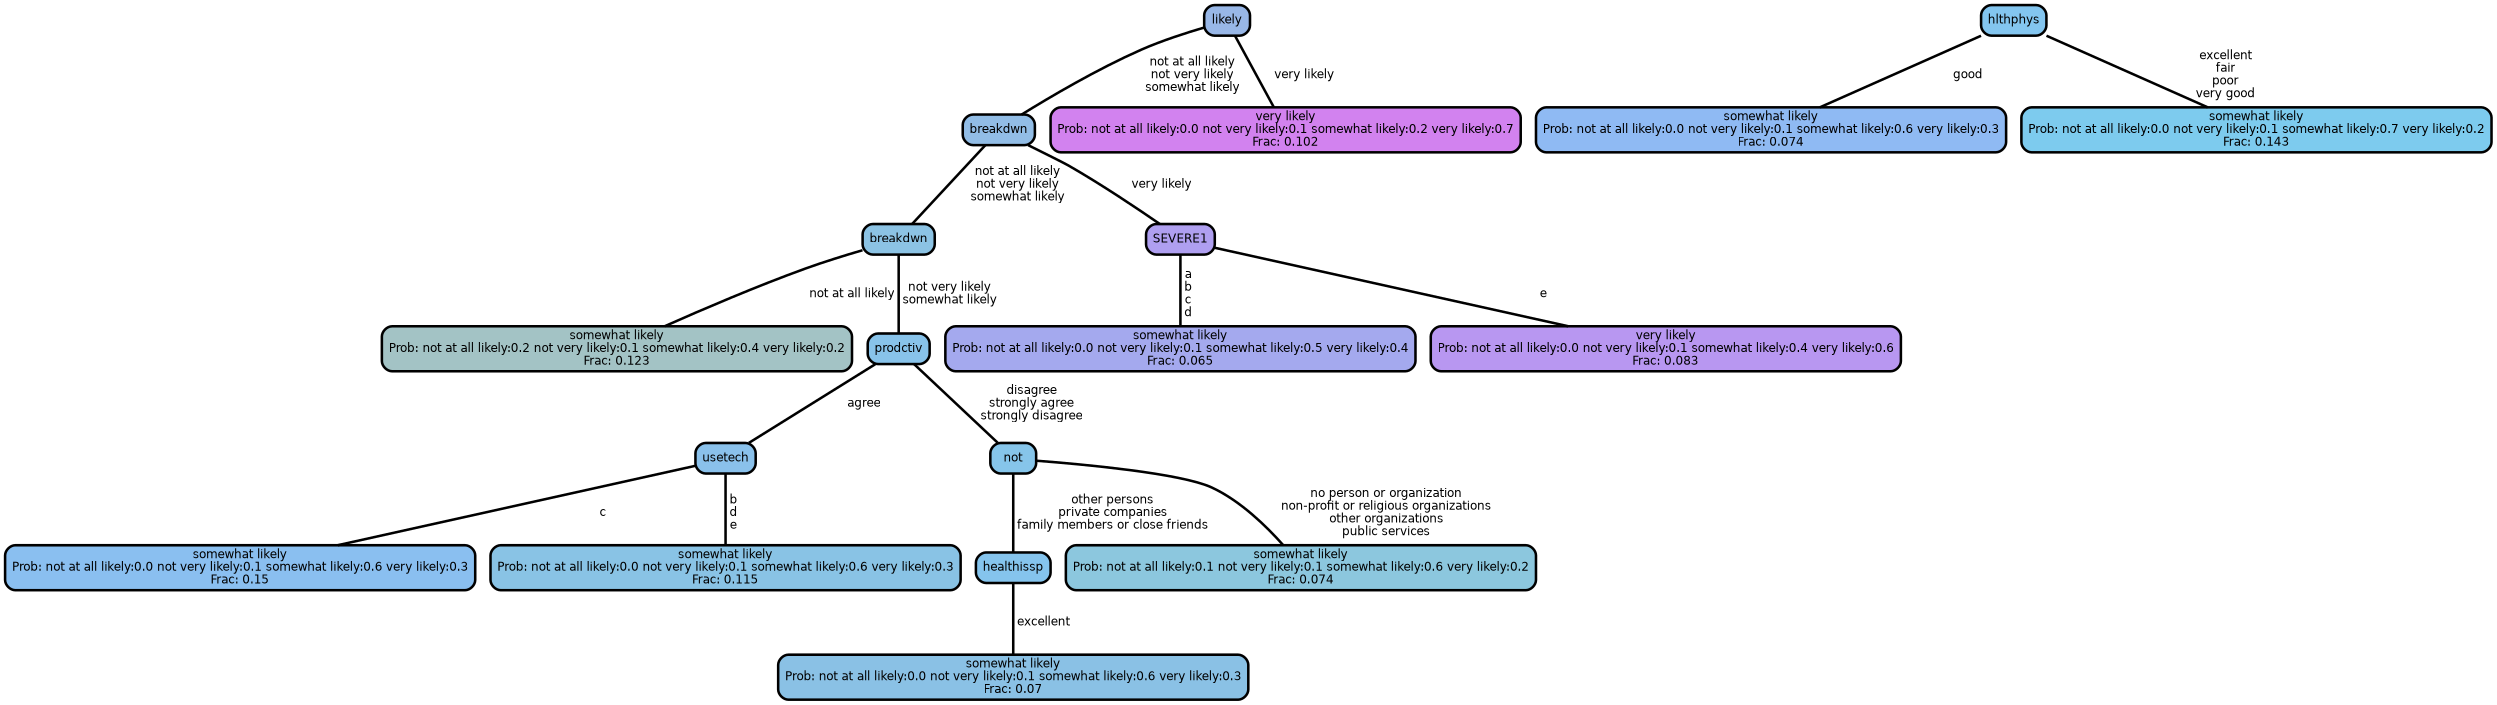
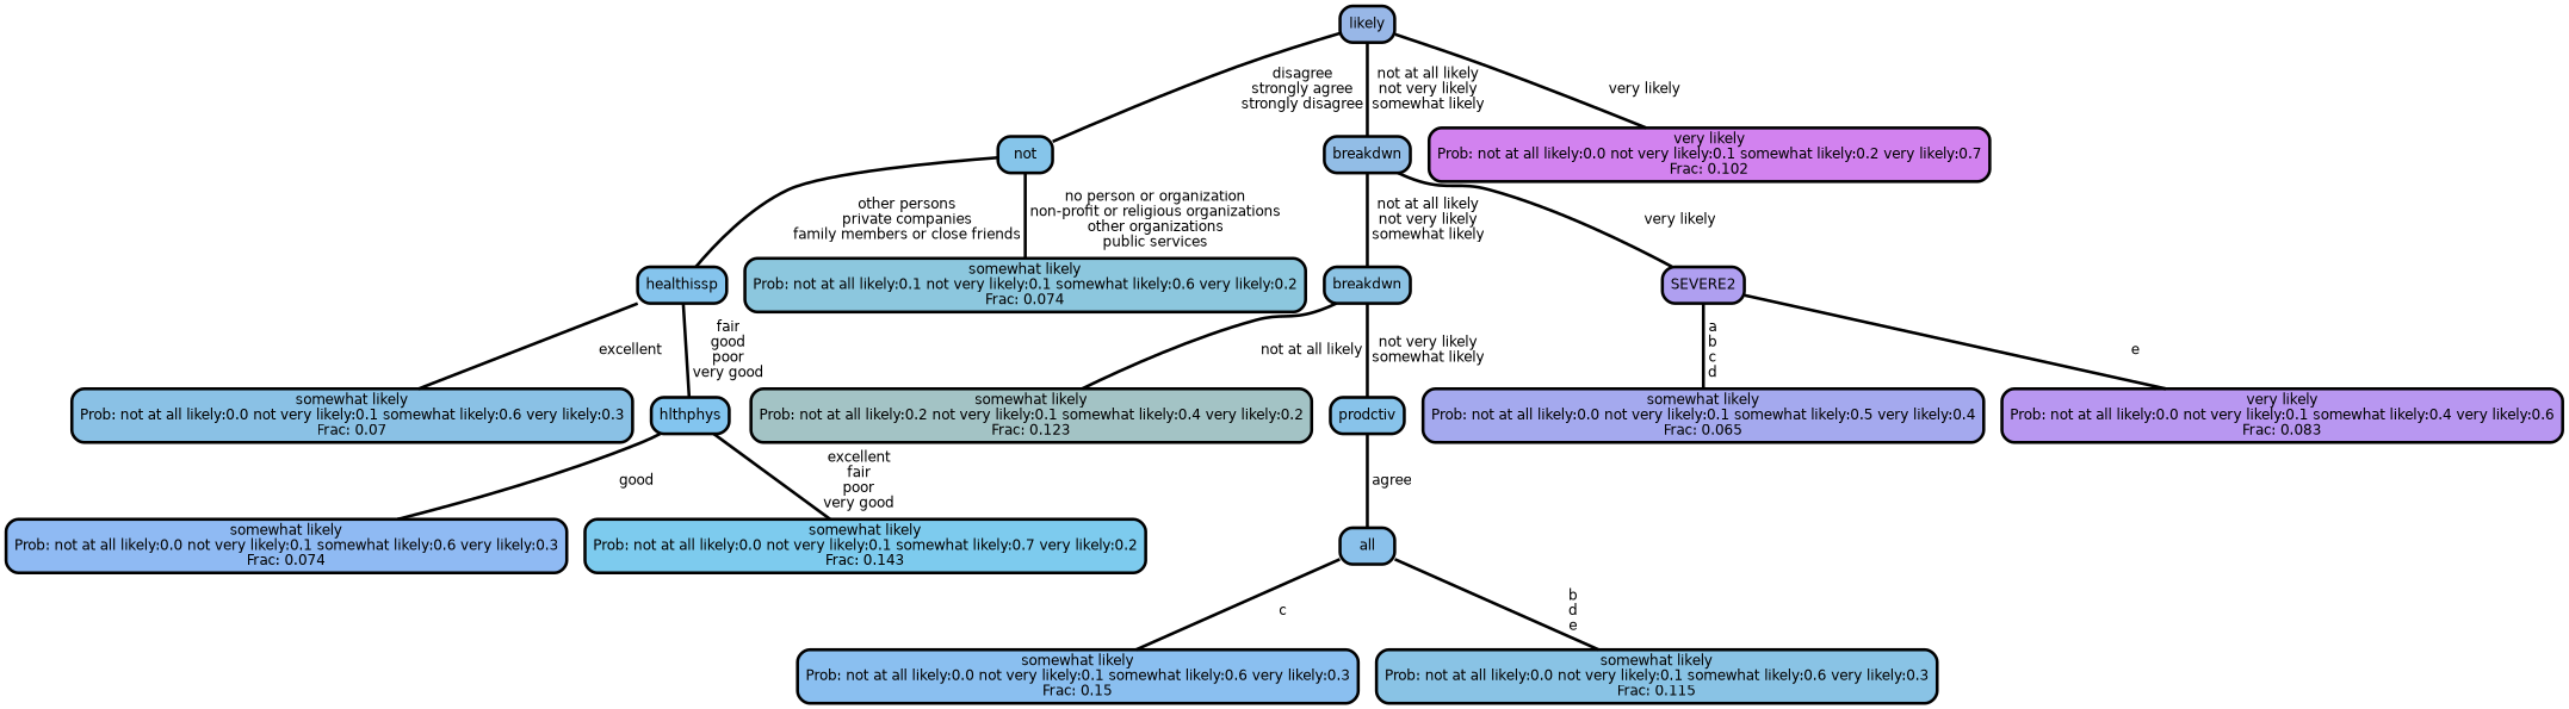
  graph {
    ranksep="0 equally"
    splines=straight
    node [color=black fontcolor=black fontname=helvetica penwidth=3 shape=box style="filled, rounded"]
    edge [color=black fontname=helvetica penwidth=3]
    n1 [fillcolor="#a3c3c5" label="somewhat likely\nProb: not at all likely:0.2 not very likely:0.1 somewhat likely:0.4 very likely:0.2\nFrac: 0.123"]
    n2 [fillcolor="#8cc3e4" label=breakdwn]
    n3 [fillcolor="#88c3ea" label=prodctiv]
-   n4 [fillcolor="#8ac1eb" label=usetech]
+   n4 [fillcolor="#8ac1eb" label=all]
    n5 [fillcolor="#86c5ea" label=not]
    n6 [fillcolor="#8abff0" label="somewhat likely\nProb: not at all likely:0.0 not very likely:0.1 somewhat likely:0.6 very likely:0.3\nFrac: 0.15"]
    n7 [fillcolor="#89c3e5" label="somewhat likely\nProb: not at all likely:0.0 not very likely:0.1 somewhat likely:0.6 very likely:0.3\nFrac: 0.115"]
    n8 [fillcolor="#85c4ed" label=healthissp]
    n9 [fillcolor="#8cc7de" label="somewhat likely\nProb: not at all likely:0.1 not very likely:0.1 somewhat likely:0.6 very likely:0.2\nFrac: 0.074"]
    n10 [fillcolor="#8ac1e5" label="somewhat likely\nProb: not at all likely:0.0 not very likely:0.1 somewhat likely:0.6 very likely:0.3\nFrac: 0.07"]
    n11 [fillcolor="#83c5ef" label=hlthphys]
    n12 [fillcolor="#8fbaf3" label="somewhat likely\nProb: not at all likely:0.0 not very likely:0.1 somewhat likely:0.6 very likely:0.3\nFrac: 0.074"]
    n13 [fillcolor="#7dcbee" label="somewhat likely\nProb: not at all likely:0.0 not very likely:0.1 somewhat likely:0.7 very likely:0.2\nFrac: 0.143"]
    n14 [fillcolor="#92bde6" label=breakdwn]
-   n15 [fillcolor="#af9ff0" label=SEVERE1]
+   n15 [fillcolor="#af9ff0" label=SEVERE2]
    n16 [fillcolor="#a4a9ee" label="somewhat likely\nProb: not at all likely:0.0 not very likely:0.1 somewhat likely:0.5 very likely:0.4\nFrac: 0.065"]
    n17 [fillcolor="#b897f1" label="very likely\nProb: not at all likely:0.0 not very likely:0.1 somewhat likely:0.4 very likely:0.6\nFrac: 0.083"]
    n18 [fillcolor="#98b7e7" label=likely]
    n19 [fillcolor="#d282ef" label="very likely\nProb: not at all likely:0.0 not very likely:0.1 somewhat likely:0.2 very likely:0.7\nFrac: 0.102"]
    subgraph sub_1 {
      rank=same
    }
    n2 -- n1 [label=" not at all likely"]
    n2 -- n3 [label=" not very likely\n somewhat likely"]
    n3 -- n4 [label=" agree"]
-   n3 -- n5 [label=" disagree\n strongly agree\n strongly disagree"]
+   n18 -- n5 [label=" disagree\n strongly agree\n strongly disagree"]
    n4 -- n6 [label=" c"]
    n4 -- n7 [label=" b\n d\n e"]
    n5 -- n8 [label=" other persons\n private companies\n family members or close friends"]
    n5 -- n9 [label=" no person or organization\n non-profit or religious organizations\n other organizations\n public services"]
    n8 -- n10 [label=" excellent"]
+   n8 -- n11 [label=" fair\n good\n poor\n very good"]
    n11 -- n12 [label=" good"]
    n11 -- n13 [label=" excellent\n fair\n poor\n very good"]
    n14 -- n2 [label=" not at all likely\n not very likely\n somewhat likely"]
    n14 -- n15 [label=" very likely"]
    n15 -- n16 [label=" a\n b\n c\n d"]
    n15 -- n17 [label=" e"]
    n18 -- n14 [label=" not at all likely\n not very likely\n somewhat likely"]
    n18 -- n19 [label=" very likely"]
  }
